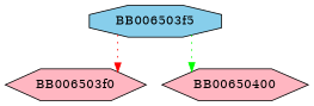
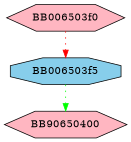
  digraph {
    splines=ortho
    node [fillcolor=lightpink shape=hexagon style=filled]
    edge [style=dotted]
    BB006503f5 [fillcolor=skyblue shape=octagon]
    BB006503f0
-   BB00650400
+   BB00650400 [label=BB90650400]
    BB006503f5 -> BB00650400 [color=green]
-   BB006503f5 -> BB006503f0 [color=red]
+   BB006503f0 -> BB006503f5 [color=red]
  }
